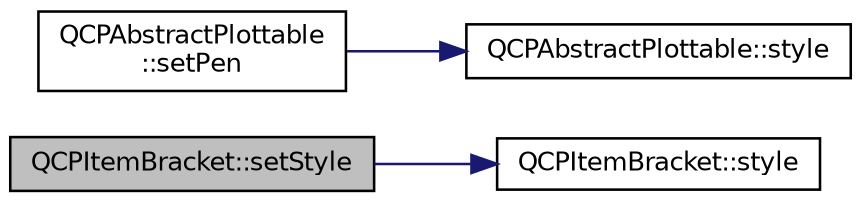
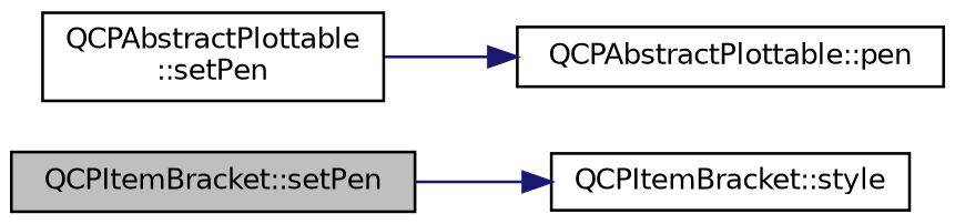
  digraph {
    rankdir=LR
    node [color=black fillcolor=white fontname=Helvetica fontsize=10 shape=record style=filled]
    edge [color=midnightblue fontname=Helvetica fontsize=10 labelfontname=Helvetica labelfontsize=10 style=solid]
-   n1 [fillcolor=grey75 fontcolor=black height=0.2 label="QCPItemBracket::setStyle" width=0.4]
+   n1 [fillcolor=grey75 fontcolor=black height=0.2 label="QCPItemBracket::setPen" width=0.4]
    n2 [height=0.2 label="QCPItemBracket::style" width=0.4]
    n3 [height=0.2 label="QCPAbstractPlottable\l::setPen" width=0.4]
-   n4 [height=0.2 label="QCPAbstractPlottable::style" width=0.4]
+   n4 [height=0.2 label="QCPAbstractPlottable::pen" width=0.4]
    n1 -> n2
    n3 -> n4
  }
